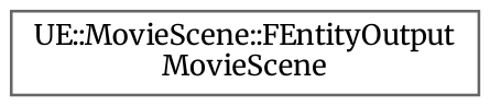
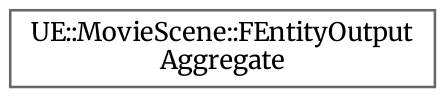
  digraph {
    rankdir=LR
    fontname=Merriweather
-   n1 [color=grey40 fillcolor=white fontname=Merriweather fontsize=10 height=0.2 label="UE::MovieScene::FEntityOutput\lMovieScene" shape=box style=filled width=0.4]
+   n1 [color=grey40 fillcolor=white fontname=Merriweather fontsize=10 height=0.2 label="UE::MovieScene::FEntityOutput\lAggregate" shape=box style=filled width=0.4]
  }
